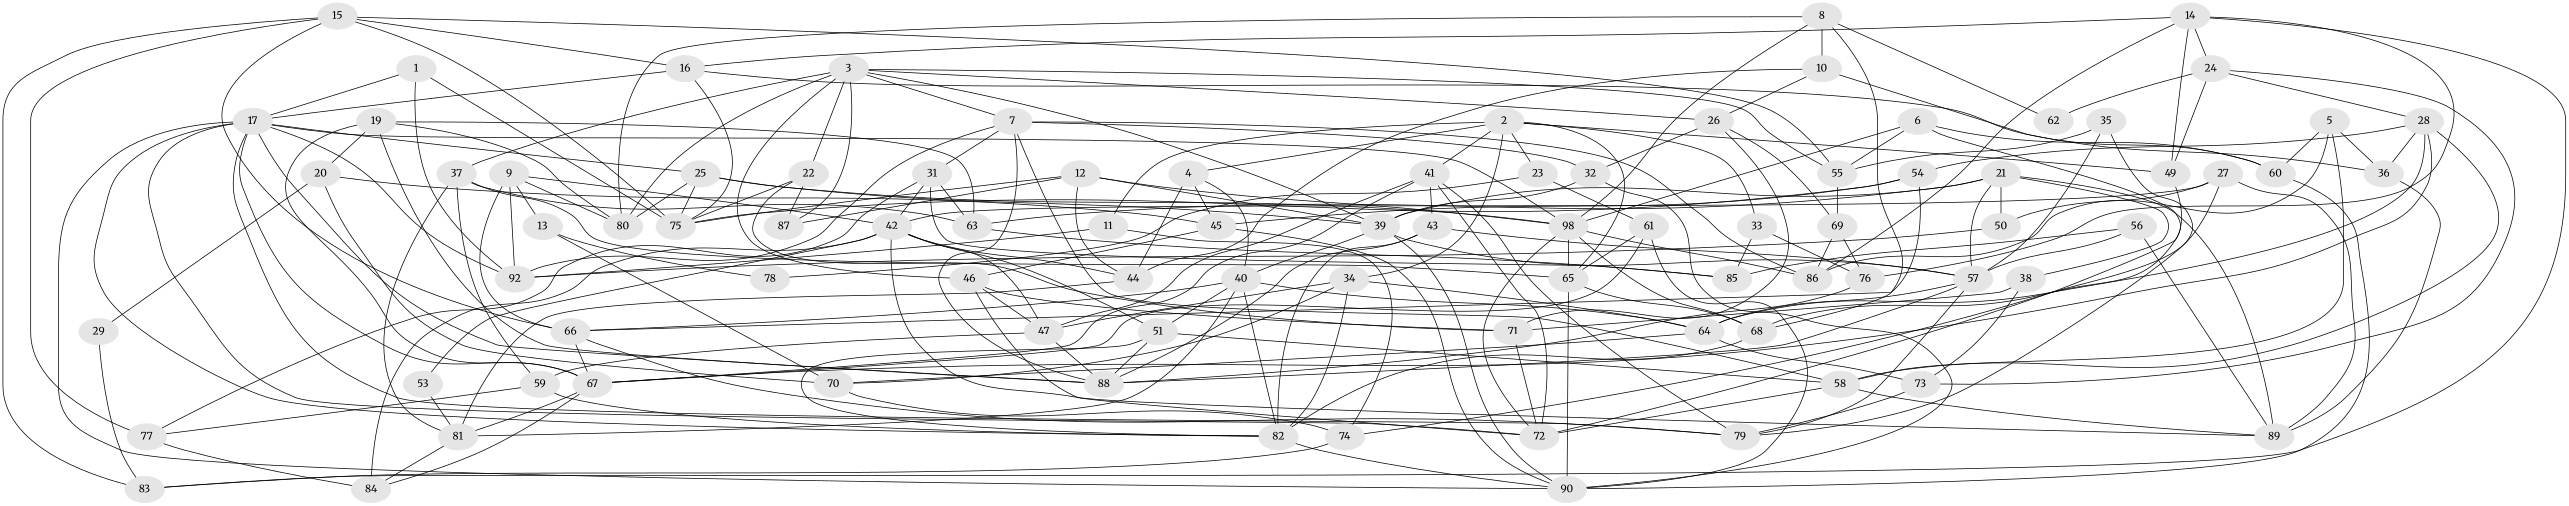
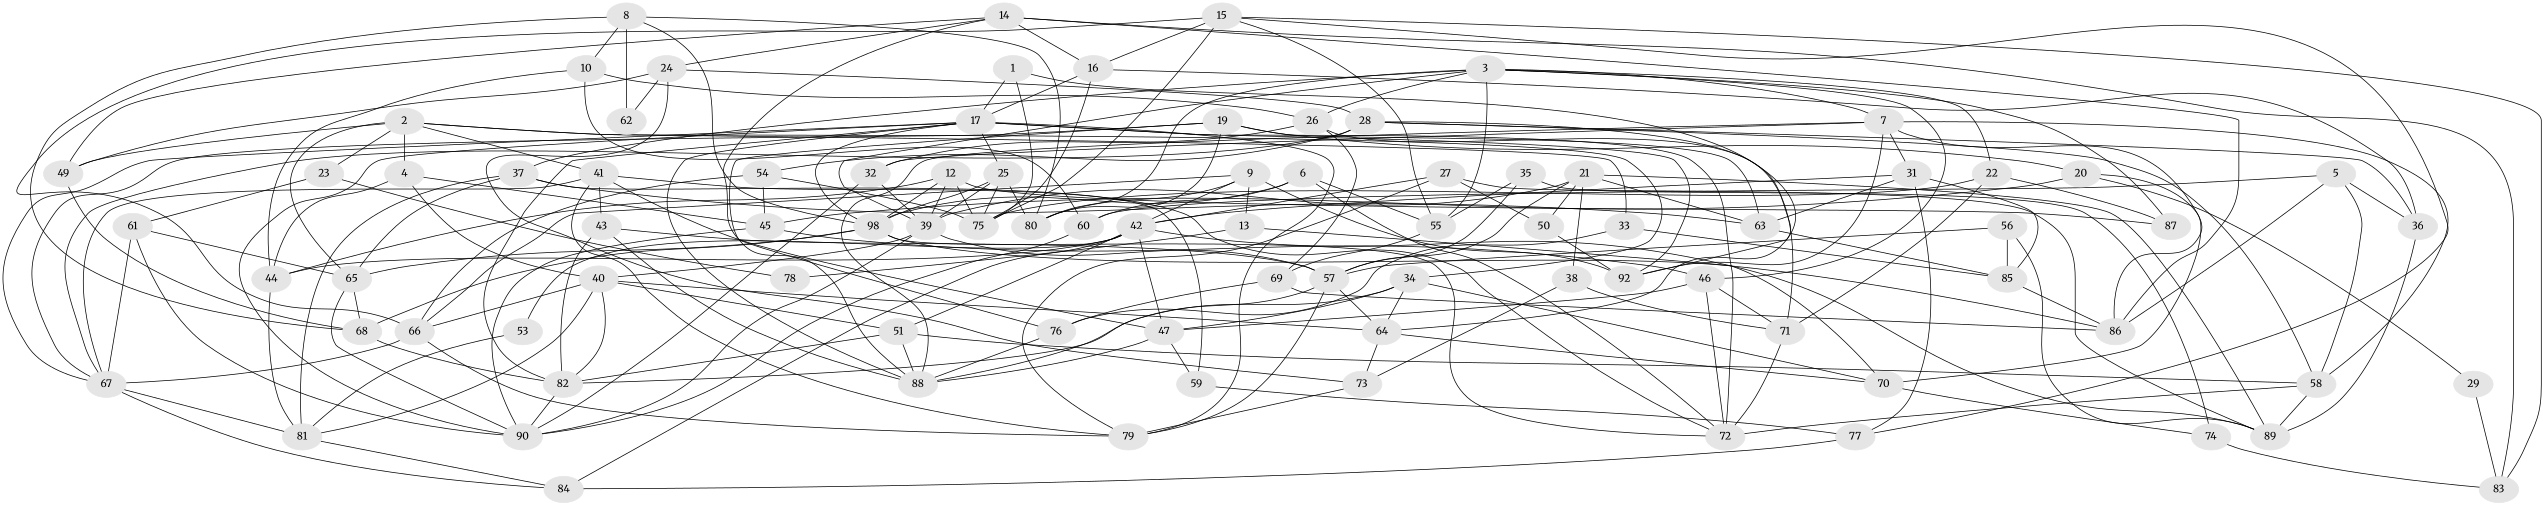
  graph {
    fontname=Merriweather
    node [color=gray90 fontname=Merriweather style=filled]
    edge [fontname=Merriweather weight=1.0]
    1
    17
    n3 [label=92]
    75
    n5 [label=98]
    72
    88
    25
    67
    79
    82
    90
    2
    4
-   11
    23
    33
    34
    41
    49
    65
    40
    44
    45
    74
    78
    61
    76
    85
    70
    64
    47
    43
    68
    3
    7
    22
    26
    37
    39
    46
    55
    80
    87
    58
    86
    31
    32
    71
    69
    63
    59
    81
    57
    66
    51
    5
    36
    60
    89
    6
    42
    77
    8
    10
    62
    9
    13
    84
    53
    83
    12
    14
    16
    24
    28
    73
    15
    56
    19
    20
    29
    21
    38
    50
    54
    27
    35
    1 -- 17
    1 -- n3
    1 -- 75
    17 -- n3
    17 -- n5
    17 -- 72
    17 -- 88
    17 -- 25
    17 -- 67
    17 -- 79
    17 -- 82
    17 -- 90
    n5 -- 72
    n5 -- 65
    n5 -- 68
    n5 -- 86
    25 -- 75
    25 -- n5
    25 -- 39
    25 -- 80
    67 -- 81
    67 -- 84
    82 -- 90
    2 -- 4
-   2 -- 11
    2 -- 23
    2 -- 33
    2 -- 34
    2 -- 41
    2 -- 49
    2 -- 65
    4 -- 40
    4 -- 44
    4 -- 45
-   11 -- n3
-   11 -- 74
    23 -- 78
    23 -- 61
    33 -- 76
    33 -- 85
    34 -- 82
    34 -- 70
    34 -- 64
    34 -- 47
    41 -- 72
    41 -- 67
    41 -- 79
    41 -- 47
    41 -- 43
    49 -- 68
    65 -- 90
    65 -- 68
    40 -- 82
    40 -- 64
    40 -- 81
    40 -- 66
    40 -- 51
    44 -- 81
    45 -- 90
    45 -- 46
    74 -- 83
    61 -- 67
    61 -- 90
    61 -- 65
    76 -- 88
+   85 -- 86
    70 -- 74
    64 -- 70
    64 -- 73
    47 -- 88
    47 -- 59
    43 -- 88
    43 -- 82
    43 -- 57
    68 -- 82
    3 -- 7
    3 -- 22
    3 -- 26
    3 -- 37
    3 -- 39
    3 -- 46
    3 -- 55
    3 -- 80
    3 -- 87
    7 -- n3
    7 -- 88
    7 -- 58
    7 -- 86
    7 -- 31
    7 -- 32
    22 -- 75
    22 -- 87
    22 -- 71
    26 -- 32
    26 -- 71
    26 -- 69
    37 -- 65
    37 -- 63
    37 -- 59
    37 -- 81
    39 -- 90
    39 -- 40 [weight=2.0]
    39 -- 57
    46 -- 72
    46 -- 47
    46 -- 71
    55 -- 69
    58 -- 72 [weight=2.0]
    58 -- 89
    31 -- 85
    31 -- 63
    31 -- 42
    31 -- 77
    32 -- 90
    32 -- 39
    71 -- 72
    69 -- 76
    69 -- 86
    63 -- 85
-   59 -- 82
    59 -- 77
    81 -- 84
    57 -- 88
    57 -- 79
    57 -- 64
    66 -- 67
    66 -- 79
    51 -- 88
    51 -- 82
    51 -- 58
    5 -- 58
    5 -- 86
    5 -- 36
    5 -- 60
    36 -- 89
    60 -- 90
    6 -- n5
    6 -- 72
    6 -- 55
    6 -- 60
    42 -- 44
    42 -- 47
    42 -- 51
    42 -- 89
    42 -- 84
    42 -- 53
    77 -- 84
    8 -- n5
    8 -- 68
    8 -- 80
    8 -- 10
    8 -- 62
    10 -- 44
    10 -- 26
    10 -- 60
    9 -- n3
    9 -- 80
    9 -- 66
    9 -- 42
    9 -- 13
    13 -- 78
    13 -- 70
    53 -- 81
    12 -- 75
    12 -- n5
    12 -- 44
    12 -- 39
    12 -- 87
    14 -- 49
    14 -- 76
    14 -- 86
    14 -- 83
    14 -- 16
    14 -- 24
    16 -- 17
    16 -- 75
    16 -- 36
    24 -- 49
    24 -- 62
    24 -- 28
    24 -- 73
    28 -- 67
    28 -- 64 [weight=2.0]
    28 -- 58
    28 -- 36
    28 -- 54
    73 -- 79
    15 -- 75
    15 -- 55
    15 -- 66
    15 -- 77
    15 -- 83
    15 -- 16
    56 -- 85
    56 -- 57
    56 -- 89 [weight=2.0]
    19 -- 88
    19 -- 67
    19 -- 80
    19 -- 63
    19 -- 20
    20 -- 45
    20 -- 70
    20 -- 29
    29 -- 83
    21 -- 39
    21 -- 63
    21 -- 57
    21 -- 89 [weight=2.0]
    21 -- 38
    21 -- 50
    38 -- 71
    38 -- 73
    50 -- n3
    54 -- 75
    54 -- 45
    54 -- 66
    27 -- 79
    27 -- 89
    27 -- 42
    27 -- 50
    35 -- 74
    35 -- 55
    35 -- 57
  }
